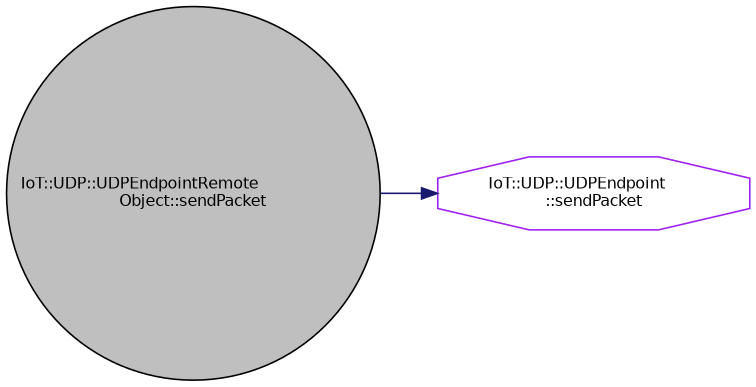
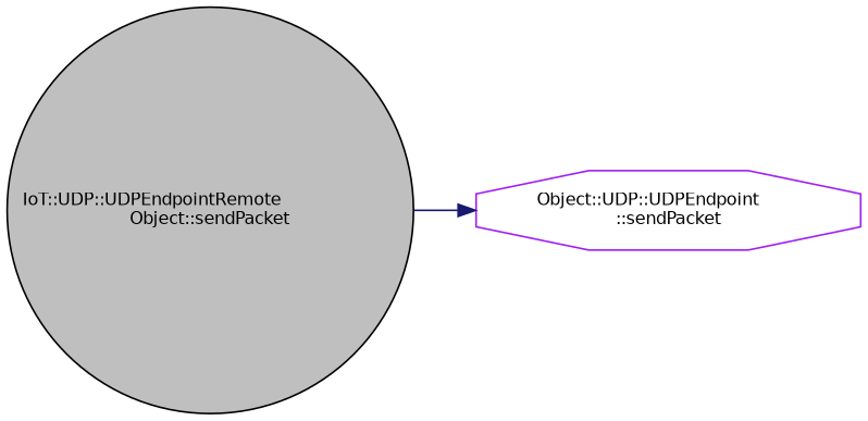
  digraph {
    rankdir=LR
    node [fontname=Helvetica fontsize=10 style=filled]
    n1 [color=black fillcolor=grey75 fontcolor=black height=0.2 label="IoT::UDP::UDPEndpointRemote\lObject::sendPacket" shape=circle width=0.4]
-   n2 [color=purple fillcolor=white height=0.2 label="IoT::UDP::UDPEndpoint\l::sendPacket" shape=octagon width=0.4]
+   n2 [color=purple fillcolor=white height=0.2 label="Object::UDP::UDPEndpoint\l::sendPacket" shape=octagon width=0.4]
    n1 -> n2 [color=midnightblue fontname=Helvetica fontsize=10 labelfontname=Helvetica labelfontsize=10 style=solid arrowhead=normal]
  }
